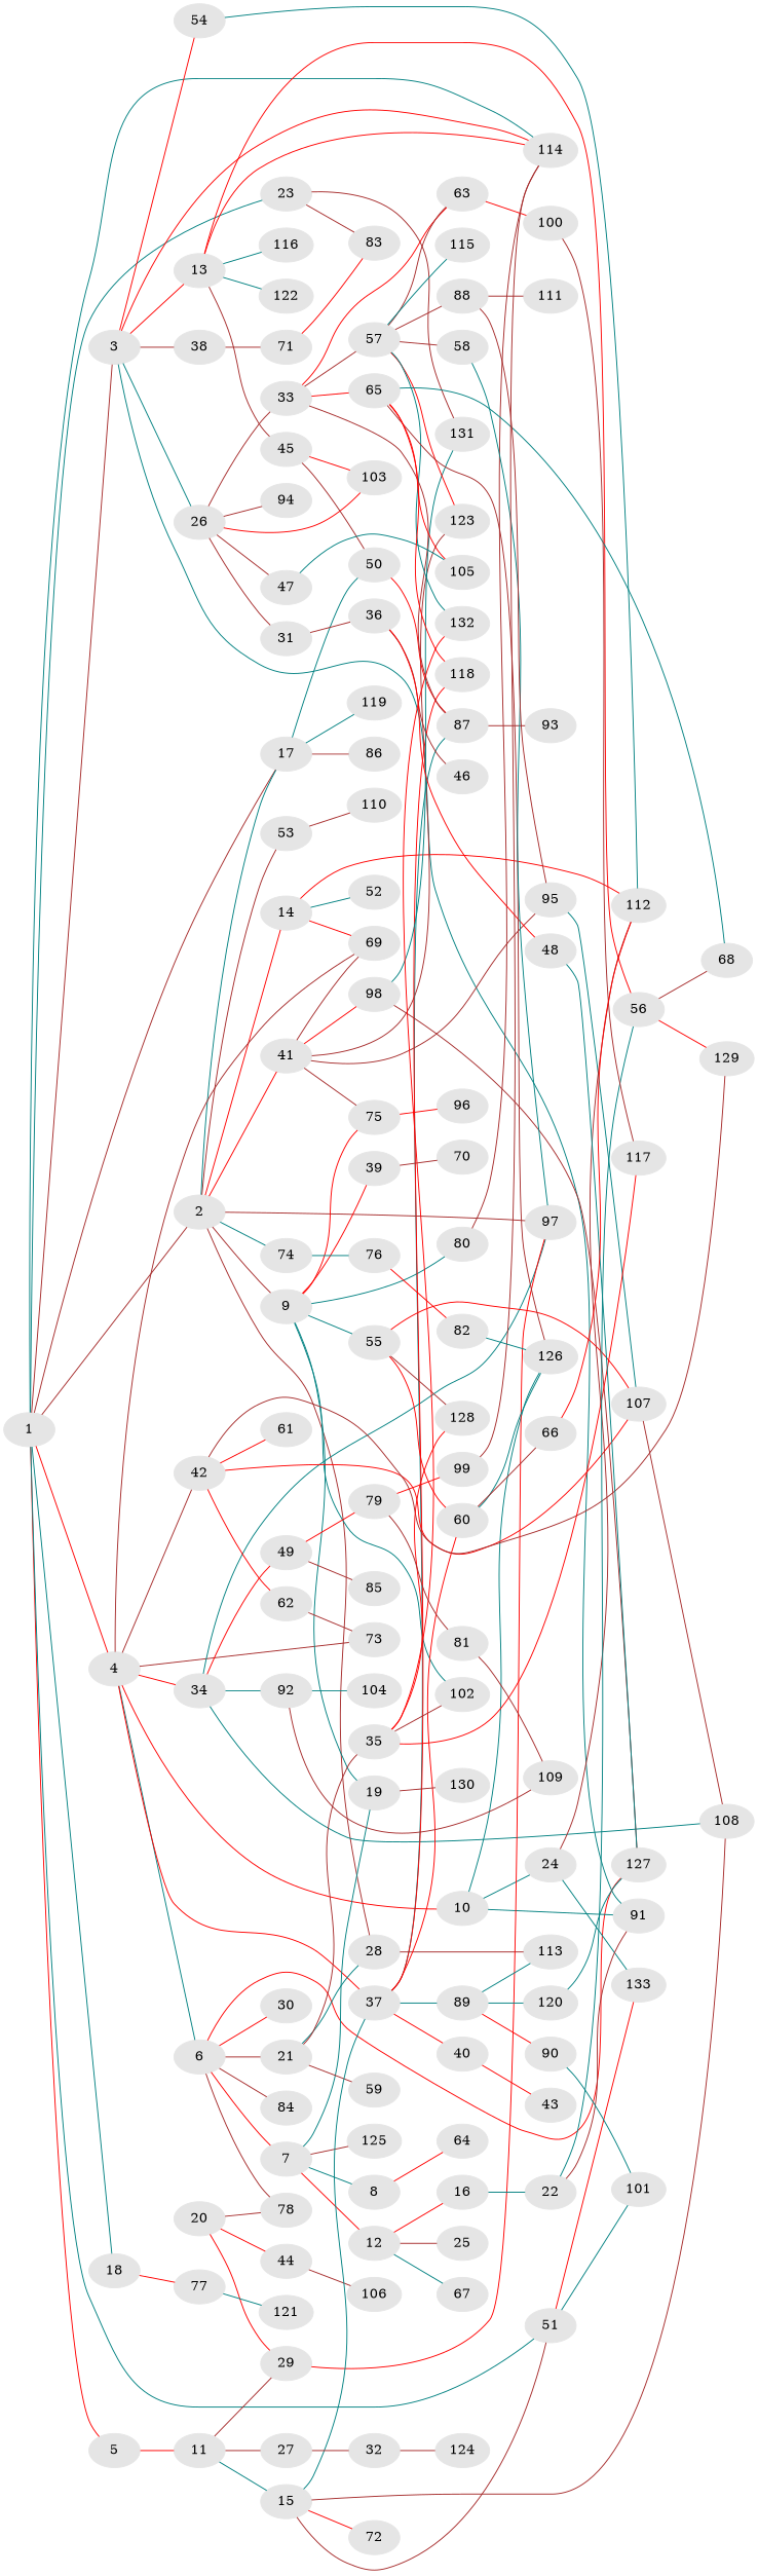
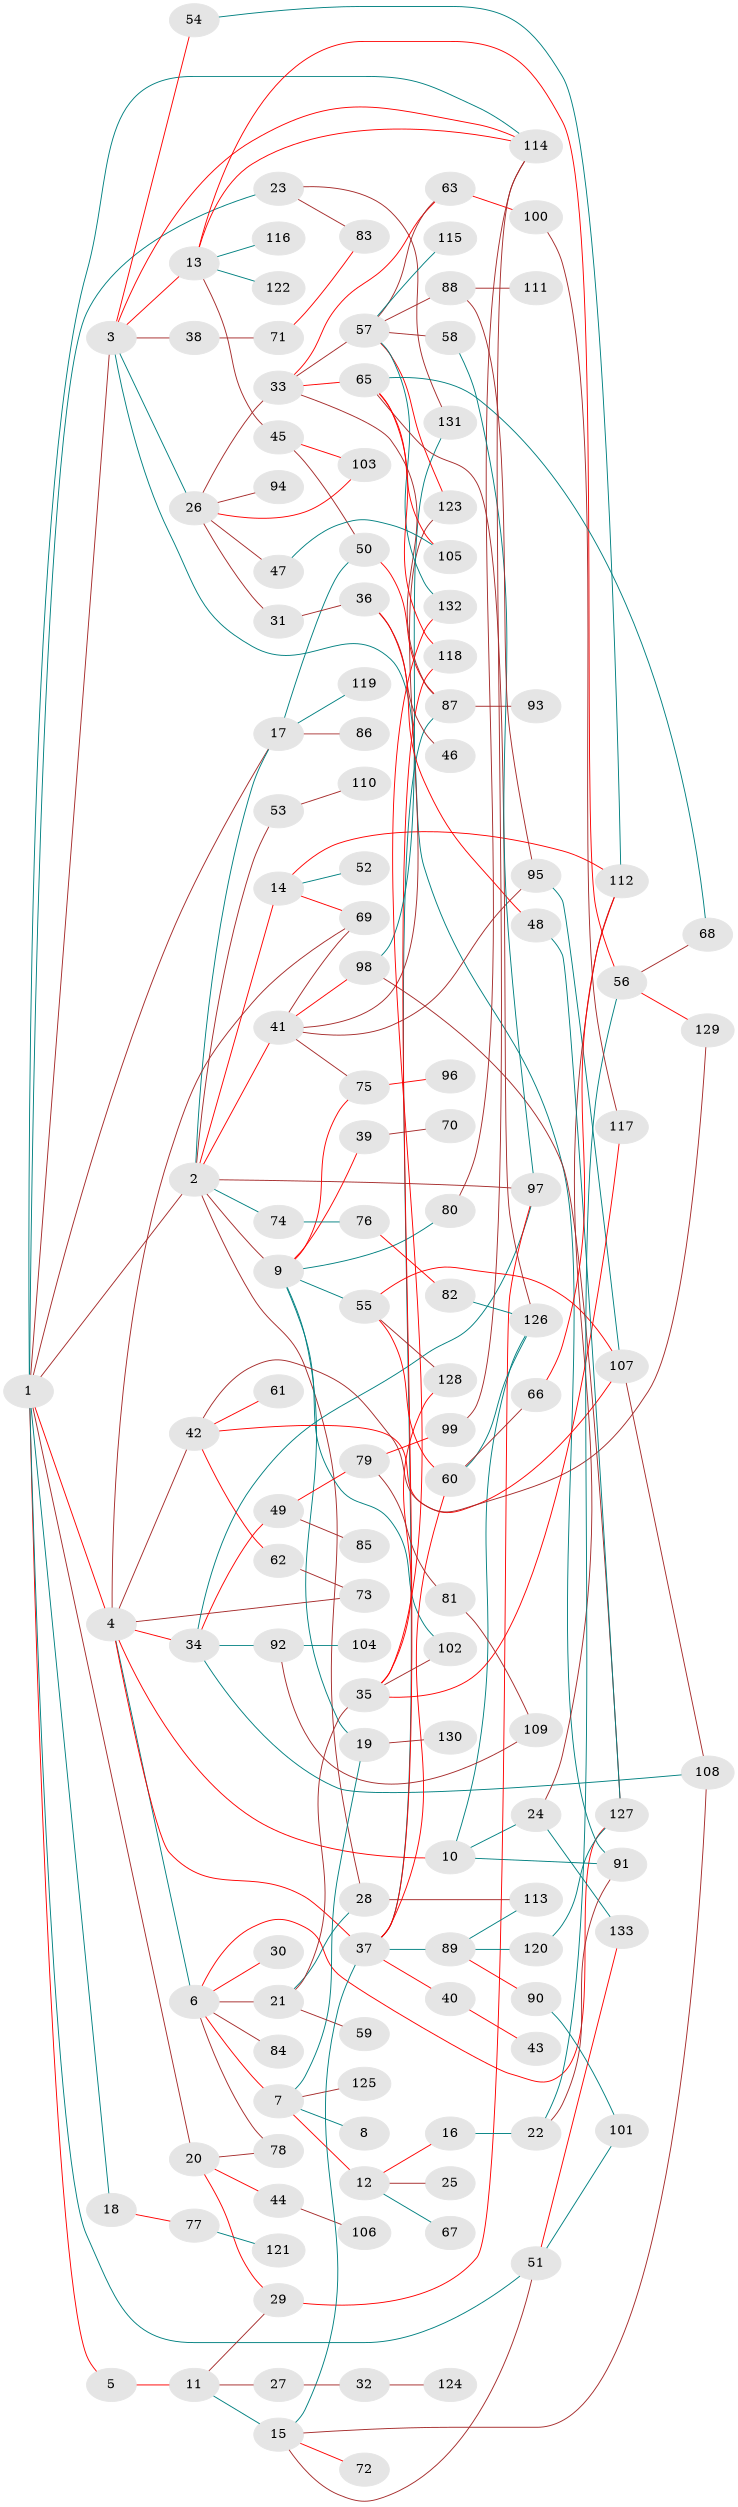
  graph {
    rankdir=LR
    node [color=gray90 style=filled]
    edge [color=brown]
    1
    2
    3
    4
    5
    17
    18
    20
    23
    51
    114
    9
    14
    28
    41
    53
    74
    97
    13
    26
    38
    54
    91
    34
    6
    10
    37
    42
    69
    73
    11
    50
    86
    119
    77
    78
    29
    44
    83
    131
    133
    101
    19
    39
    55
    75
    80
    102
    52
    112
    113
    108
    49
    92
    95
    98
    123
    110
    76
    45
    56
    116
    122
    31
    33
    47
    94
    103
    71
    30
    7
    21
    84
    127
    24
    126
    87
    40
    60
    89
    118
    61
    62
    107
    129
    15
    27
    8
    12
    125
    35
    59
-   64
    16
    25
    67
    130
    70
    128
    96
    72
    32
    22
    68
    121
    106
    117
    132
    36
    57
    63
    65
    105
    124
    46
    48
    58
    88
    115
    100
    93
    79
    85
    109
    104
    43
    66
    90
    120
    81
    99
    111
    82
    1 -- 2
    1 -- 3
    1 -- 4 [color=red]
    1 -- 5 [color=red]
    1 -- 17
    1 -- 18 [color=teal]
+   1 -- 20
    1 -- 23 [color=teal]
    1 -- 51 [color=teal]
    1 -- 114 [color=teal]
    2 -- 17 [color=teal]
    2 -- 9
    2 -- 14 [color=red]
    2 -- 28
    2 -- 41 [color=red]
    2 -- 53
    2 -- 74 [color=teal]
    2 -- 97
    3 -- 114 [color=red]
    3 -- 13 [color=red]
    3 -- 26 [color=teal]
    3 -- 38
    3 -- 54 [color=red]
    3 -- 91 [color=teal]
    4 -- 34 [color=red]
    4 -- 6 [color=teal]
    4 -- 10 [color=red]
    4 -- 37 [color=red]
    4 -- 42
    4 -- 69
    4 -- 73
    5 -- 11 [color=red]
    17 -- 50 [color=teal]
    17 -- 86
    17 -- 119 [color=teal]
    18 -- 77 [color=red]
    20 -- 78
    20 -- 29 [color=red]
    20 -- 44 [color=red]
    23 -- 83
    23 -- 131
    51 -- 133 [color=red]
    51 -- 101 [color=teal]
    9 -- 19 [color=teal]
    9 -- 39 [color=red]
    9 -- 55 [color=teal]
    9 -- 75 [color=red]
    9 -- 80 [color=teal]
    9 -- 102 [color=teal]
    14 -- 69 [color=red]
    14 -- 52 [color=teal]
    14 -- 112 [color=red]
    28 -- 113
    41 -- 69
    41 -- 75
    41 -- 95
    41 -- 98 [color=red]
    41 -- 123
    53 -- 110
    74 -- 76 [color=teal]
    13 -- 114 [color=red]
    13 -- 45
    13 -- 56 [color=red]
    13 -- 116 [color=teal]
    13 -- 122 [color=teal]
    26 -- 31
    26 -- 33
    26 -- 47
    26 -- 94
    26 -- 103 [color=red]
    38 -- 71
    54 -- 112 [color=teal]
    34 -- 97 [color=teal]
    34 -- 108 [color=teal]
    34 -- 49 [color=red]
    34 -- 92 [color=teal]
    6 -- 78
    6 -- 30 [color=red]
    6 -- 7 [color=red]
    6 -- 21
    6 -- 84
    6 -- 127 [color=red]
    10 -- 91 [color=teal]
    10 -- 24 [color=teal]
    10 -- 126 [color=teal]
    37 -- 87 [color=teal]
    37 -- 40 [color=red]
    37 -- 60 [color=red]
    37 -- 89 [color=teal]
    37 -- 118 [color=red]
    42 -- 61 [color=red]
    42 -- 62 [color=red]
    42 -- 107 [color=red]
    42 -- 129
    11 -- 29
    11 -- 15 [color=teal]
    11 -- 27
    50 -- 87 [color=red]
    77 -- 121 [color=teal]
    29 -- 97 [color=red]
    44 -- 106
    19 -- 130
    39 -- 70
    55 -- 60 [color=red]
    55 -- 107 [color=red]
    55 -- 128
    75 -- 96 [color=red]
    80 -- 114
    49 -- 79 [color=red]
    49 -- 85
    92 -- 109
    92 -- 104 [color=teal]
    95 -- 107 [color=teal]
    98 -- 131 [color=teal]
    98 -- 127
    76 -- 82 [color=red]
    45 -- 50
    45 -- 103 [color=red]
    56 -- 129 [color=red]
    56 -- 68
    31 -- 36
    33 -- 87
    33 -- 57
    33 -- 63 [color=red]
    33 -- 65 [color=red]
    47 -- 105 [color=teal]
    71 -- 83 [color=red]
    7 -- 19 [color=teal]
    7 -- 8 [color=teal]
    7 -- 12 [color=red]
    7 -- 125
    21 -- 28 [color=teal]
    21 -- 35
    21 -- 59
    24 -- 133 [color=teal]
    24 -- 112
    87 -- 93
    40 -- 43 [color=red]
    60 -- 126 [color=teal]
    60 -- 66
    89 -- 113 [color=teal]
    89 -- 90 [color=red]
    89 -- 120 [color=teal]
    62 -- 73
    107 -- 108
    15 -- 51
    15 -- 37 [color=teal]
    15 -- 108
    15 -- 72 [color=red]
    27 -- 32
-   8 -- 64 [color=red]
    12 -- 16 [color=red]
    12 -- 25
    12 -- 67 [color=teal]
    35 -- 102
    35 -- 128 [color=red]
    35 -- 117 [color=red]
    35 -- 132 [color=red]
    16 -- 22 [color=teal]
    32 -- 124
    22 -- 91
    22 -- 56 [color=teal]
    36 -- 46
    36 -- 48 [color=red]
    57 -- 123 [color=red]
    57 -- 132 [color=teal]
    57 -- 63
    57 -- 58
    57 -- 88
    57 -- 115 [color=teal]
    63 -- 100 [color=red]
    65 -- 126
    65 -- 118 [color=red]
    65 -- 68 [color=teal]
    65 -- 105 [color=red]
    48 -- 127 [color=teal]
    58 -- 97 [color=teal]
    88 -- 95
    88 -- 111
    100 -- 117
    79 -- 81
    79 -- 99 [color=red]
    66 -- 112 [color=red]
    90 -- 101 [color=teal]
    120 -- 127 [color=teal]
    81 -- 109
    99 -- 114
    82 -- 126 [color=teal]
  }
